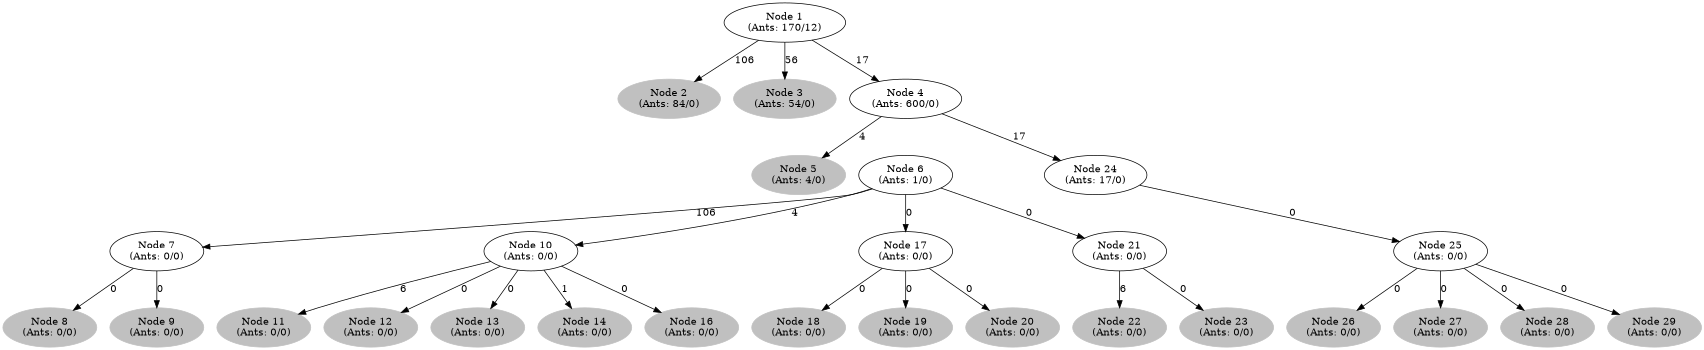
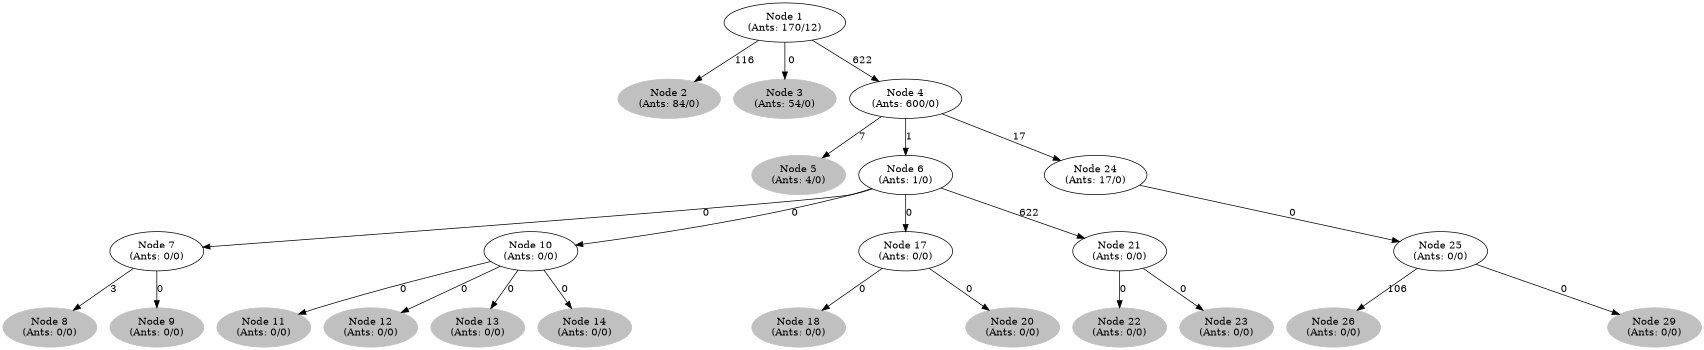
  digraph {
    node [color=gray style=filled]
    "Node 1\n(Ants: 170/12)" [color="" style=""]
    "Node 2\n(Ants: 84/0)"
    "Node 3\n(Ants: 54/0)"
    "Node 4\n(Ants: 600/0)" [color="" style=""]
    "Node 5\n(Ants: 4/0)"
    "Node 6\n(Ants: 1/0)" [color="" style=""]
    "Node 24\n(Ants: 17/0)" [color="" style=""]
    "Node 7\n(Ants: 0/0)" [color="" style=""]
    "Node 10\n(Ants: 0/0)" [color="" style=""]
    "Node 17\n(Ants: 0/0)" [color="" style=""]
    "Node 21\n(Ants: 0/0)" [color="" style=""]
    "Node 25\n(Ants: 0/0)" [color="" style=""]
    "Node 8\n(Ants: 0/0)"
    "Node 9\n(Ants: 0/0)"
    "Node 11\n(Ants: 0/0)"
    "Node 12\n(Ants: 0/0)"
    "Node 13\n(Ants: 0/0)"
    "Node 14\n(Ants: 0/0)"
-   "Node 16\n(Ants: 0/0)"
    "Node 18\n(Ants: 0/0)"
-   "Node 19\n(Ants: 0/0)"
    "Node 20\n(Ants: 0/0)"
    "Node 22\n(Ants: 0/0)"
    "Node 23\n(Ants: 0/0)"
    "Node 26\n(Ants: 0/0)"
-   "Node 27\n(Ants: 0/0)"
-   "Node 28\n(Ants: 0/0)"
    "Node 29\n(Ants: 0/0)"
-   "Node 1\n(Ants: 170/12)" -> "Node 2\n(Ants: 84/0)" [label=106]
-   "Node 1\n(Ants: 170/12)" -> "Node 3\n(Ants: 54/0)" [label=56]
-   "Node 1\n(Ants: 170/12)" -> "Node 4\n(Ants: 600/0)" [label=17]
-   "Node 4\n(Ants: 600/0)" -> "Node 5\n(Ants: 4/0)" [label=4]
+   "Node 1\n(Ants: 170/12)" -> "Node 2\n(Ants: 84/0)" [label=116]
+   "Node 1\n(Ants: 170/12)" -> "Node 3\n(Ants: 54/0)" [label=0]
+   "Node 1\n(Ants: 170/12)" -> "Node 4\n(Ants: 600/0)" [label=622]
+   "Node 4\n(Ants: 600/0)" -> "Node 5\n(Ants: 4/0)" [label=7]
+   "Node 4\n(Ants: 600/0)" -> "Node 6\n(Ants: 1/0)" [label=1]
    "Node 4\n(Ants: 600/0)" -> "Node 24\n(Ants: 17/0)" [label=17]
-   "Node 6\n(Ants: 1/0)" -> "Node 7\n(Ants: 0/0)" [label=106]
-   "Node 6\n(Ants: 1/0)" -> "Node 10\n(Ants: 0/0)" [label=4]
+   "Node 6\n(Ants: 1/0)" -> "Node 7\n(Ants: 0/0)" [label=0]
+   "Node 6\n(Ants: 1/0)" -> "Node 10\n(Ants: 0/0)" [label=0]
    "Node 6\n(Ants: 1/0)" -> "Node 17\n(Ants: 0/0)" [label=0]
-   "Node 6\n(Ants: 1/0)" -> "Node 21\n(Ants: 0/0)" [label=0]
+   "Node 6\n(Ants: 1/0)" -> "Node 21\n(Ants: 0/0)" [label=622]
    "Node 24\n(Ants: 17/0)" -> "Node 25\n(Ants: 0/0)" [label=0]
-   "Node 7\n(Ants: 0/0)" -> "Node 8\n(Ants: 0/0)" [label=0]
+   "Node 7\n(Ants: 0/0)" -> "Node 8\n(Ants: 0/0)" [label=3]
    "Node 7\n(Ants: 0/0)" -> "Node 9\n(Ants: 0/0)" [label=0]
-   "Node 10\n(Ants: 0/0)" -> "Node 11\n(Ants: 0/0)" [label=6]
+   "Node 10\n(Ants: 0/0)" -> "Node 11\n(Ants: 0/0)" [label=0]
    "Node 10\n(Ants: 0/0)" -> "Node 12\n(Ants: 0/0)" [label=0]
    "Node 10\n(Ants: 0/0)" -> "Node 13\n(Ants: 0/0)" [label=0]
-   "Node 10\n(Ants: 0/0)" -> "Node 14\n(Ants: 0/0)" [label=1]
-   "Node 10\n(Ants: 0/0)" -> "Node 16\n(Ants: 0/0)" [label=0]
+   "Node 10\n(Ants: 0/0)" -> "Node 14\n(Ants: 0/0)" [label=0]
    "Node 17\n(Ants: 0/0)" -> "Node 18\n(Ants: 0/0)" [label=0]
-   "Node 17\n(Ants: 0/0)" -> "Node 19\n(Ants: 0/0)" [label=0]
    "Node 17\n(Ants: 0/0)" -> "Node 20\n(Ants: 0/0)" [label=0]
-   "Node 21\n(Ants: 0/0)" -> "Node 22\n(Ants: 0/0)" [label=6]
+   "Node 21\n(Ants: 0/0)" -> "Node 22\n(Ants: 0/0)" [label=0]
    "Node 21\n(Ants: 0/0)" -> "Node 23\n(Ants: 0/0)" [label=0]
-   "Node 25\n(Ants: 0/0)" -> "Node 26\n(Ants: 0/0)" [label=0]
-   "Node 25\n(Ants: 0/0)" -> "Node 27\n(Ants: 0/0)" [label=0]
-   "Node 25\n(Ants: 0/0)" -> "Node 28\n(Ants: 0/0)" [label=0]
+   "Node 25\n(Ants: 0/0)" -> "Node 26\n(Ants: 0/0)" [label=106]
    "Node 25\n(Ants: 0/0)" -> "Node 29\n(Ants: 0/0)" [label=0]
  }
